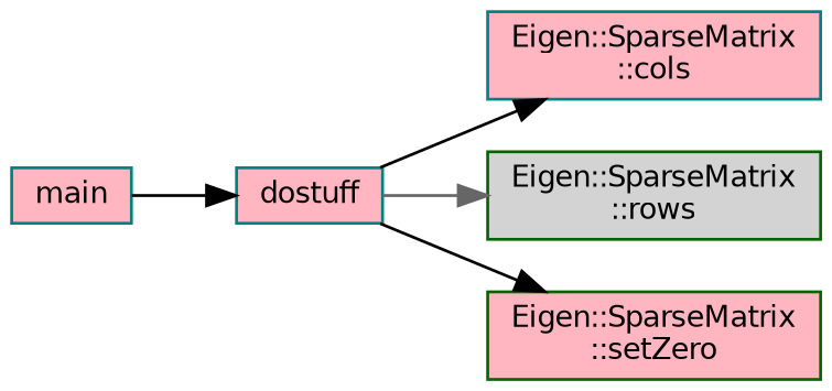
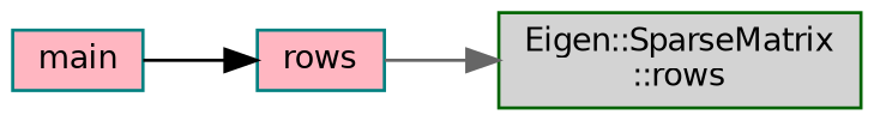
  digraph {
    rankdir=LR
    node [color=teal fillcolor=lightpink fontname=Helvetica fontsize=10 shape=box style=filled]
    edge [color=black fontname=Helvetica fontsize=10 labelfontname=Helvetica labelfontsize=10 style=solid]
    n1 [fontcolor=black height=0.2 label=main width=0.4]
-   n2 [height=0.2 label=dostuff width=0.4]
-   n3 [height=0.2 label="Eigen::SparseMatrix\l::cols" width=0.4]
+   n2 [height=0.2 label=rows width=0.4]
    n4 [color=darkgreen fillcolor=lightgrey height=0.2 label="Eigen::SparseMatrix\l::rows" width=0.4]
-   n5 [color=darkgreen height=0.2 label="Eigen::SparseMatrix\l::setZero" width=0.4]
    n1 -> n2
-   n2 -> n3
    n2 -> n4 [color=gray40]
-   n2 -> n5
  }
